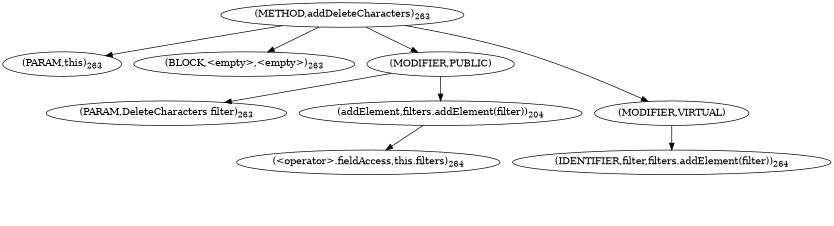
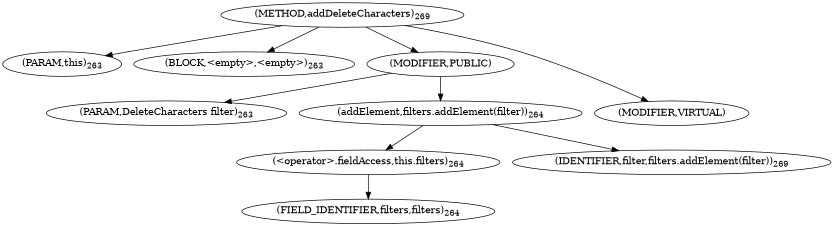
  digraph {
-   n1 [label=<(METHOD,addDeleteCharacters)<SUB>263</SUB>>]
+   n1 [label=<(METHOD,addDeleteCharacters)<SUB>269</SUB>>]
    n2 [label=<(PARAM,this)<SUB>263</SUB>>]
    n3 [label=<(BLOCK,&lt;empty&gt;,&lt;empty&gt;)<SUB>263</SUB>>]
    n4 [label=<(MODIFIER,PUBLIC)>]
    n5 [label=<(MODIFIER,VIRTUAL)>]
    n6 [label=<(PARAM,DeleteCharacters filter)<SUB>263</SUB>>]
-   n7 [label=<(addElement,filters.addElement(filter))<SUB>204</SUB>>]
+   n7 [label=<(addElement,filters.addElement(filter))<SUB>264</SUB>>]
    n8 [label=<(&lt;operator&gt;.fieldAccess,this.filters)<SUB>264</SUB>>]
-   n9 [label=<(IDENTIFIER,filter,filters.addElement(filter))<SUB>264</SUB>>]
+   n9 [label=<(IDENTIFIER,filter,filters.addElement(filter))<SUB>269</SUB>>]
+   n10 [label=<(FIELD_IDENTIFIER,filters,filters)<SUB>264</SUB>>]
    n1 -> n2
    n1 -> n3
    n1 -> n4
    n1 -> n5
    n4 -> n6
    n4 -> n7
    n7 -> n8
-   n5 -> n9
+   n7 -> n9
+   n8 -> n10
  }
